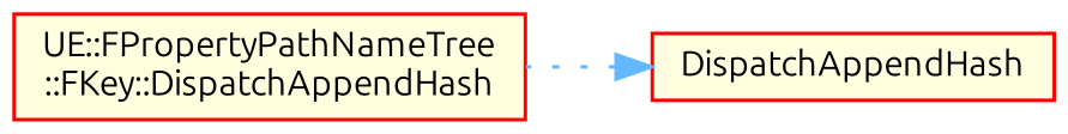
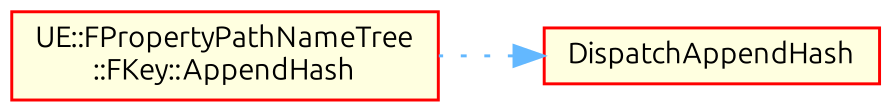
  digraph {
    rankdir=RL
    fontname=Ubuntu
    node [color=red fillcolor=lightyellow fontname=Ubuntu fontsize=10 shape=box style=filled]
    n1 [fontcolor=black height=0.2 label=DispatchAppendHash width=0.4]
-   n2 [height=0.2 label="UE::FPropertyPathNameTree\l::FKey::DispatchAppendHash" width=0.4]
+   n2 [height=0.2 label="UE::FPropertyPathNameTree\l::FKey::AppendHash" width=0.4]
    n1 -> n2 [color=steelblue1 dir=back fontname=Ubuntu fontsize=10 labelfontname=Helvetica labelfontsize=10 style=dotted]
  }
